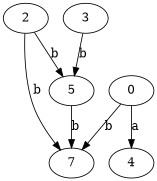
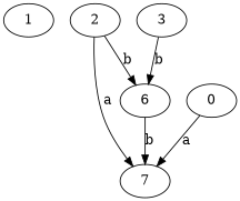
  strict digraph {
+   1
    2
-   5
+   5 [label=6]
    7
    0
-   4
    3
    2 -> 5 [label=b]
-   2 -> 7 [label=b]
+   2 -> 7 [label=a]
    5 -> 7 [label=b]
-   0 -> 7 [label=b]
-   0 -> 4 [label=a]
+   0 -> 7 [label=a]
    3 -> 5 [label=b]
  }
